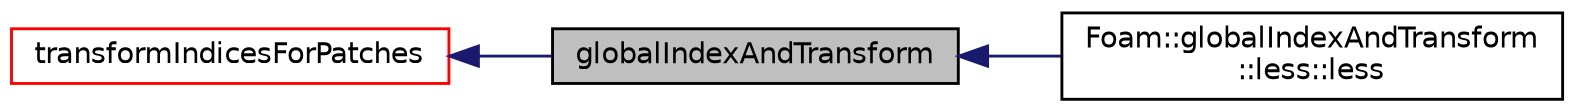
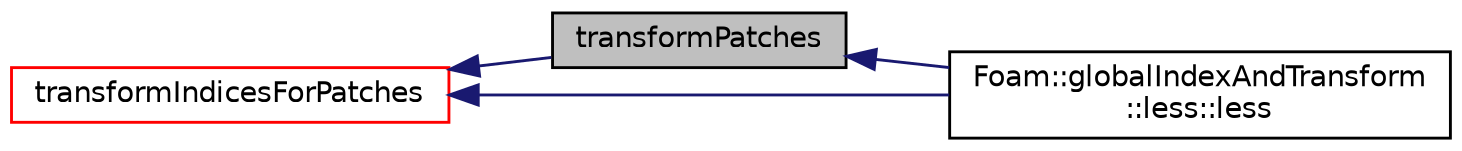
  digraph {
    rankdir=LR
    node [color=black fontname=Helvetica fontsize=10 shape=record]
    edge [color=midnightblue dir=back fontname=Helvetica fontsize=10 labelfontname=Helvetica labelfontsize=10 style=solid]
-   n1 [fillcolor=grey75 fontcolor=black height=0.2 label=globalIndexAndTransform style=filled width=0.4]
+   n1 [fillcolor=grey75 fontcolor=black height=0.2 label=transformPatches style=filled width=0.4]
    n2 [height=0.2 label="Foam::globalIndexAndTransform\l::less::less" width=0.4]
    n3 [color=red height=0.2 label=transformIndicesForPatches width=0.4]
    n1 -> n2
    n3 -> n1
+   n3 -> n2
  }
